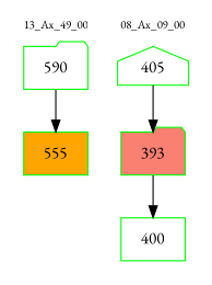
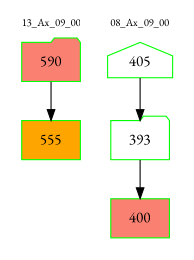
  digraph {
    fontname="EB Garamond"
    node [color=green fillcolor=white fontname="EB Garamond" shape=folder style=filled]
    edge [color=black fontname="EB Garamond"]
-   n1 [label=590]
+   n1 [fillcolor=salmon label=590]
    n2 [fillcolor=orange label=555 shape=box]
    n3 [label=405 shape=house]
-   n4 [fillcolor=salmon label=393]
-   n5 [label=400 shape=box]
+   n4 [label=393]
+   n5 [fillcolor=salmon label=400 shape=box]
    subgraph cluster_1 {
      color=white
      fontsize=10
-     label="13_Ax_49_00"
+     label="13_Ax_09_00"
      n1
      n2
    }
    subgraph cluster_2 {
      color=white
      fontsize=10
      label="08_Ax_09_00"
      n3
      n4
      n5
    }
    n1 -> n2
    n3 -> n4
    n4 -> n5
  }
